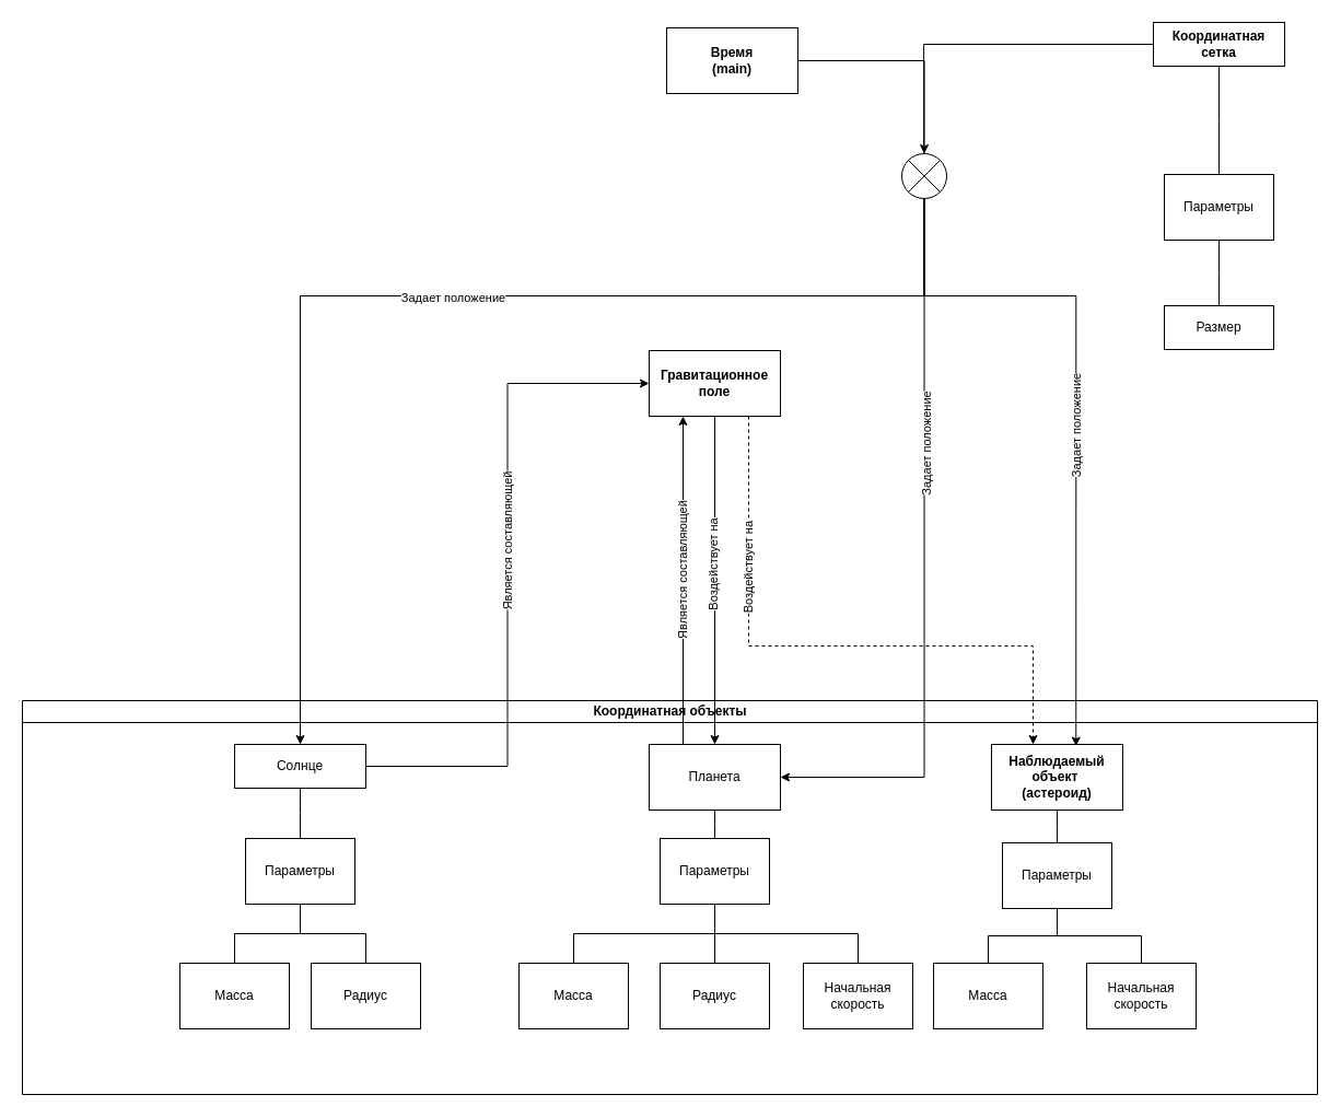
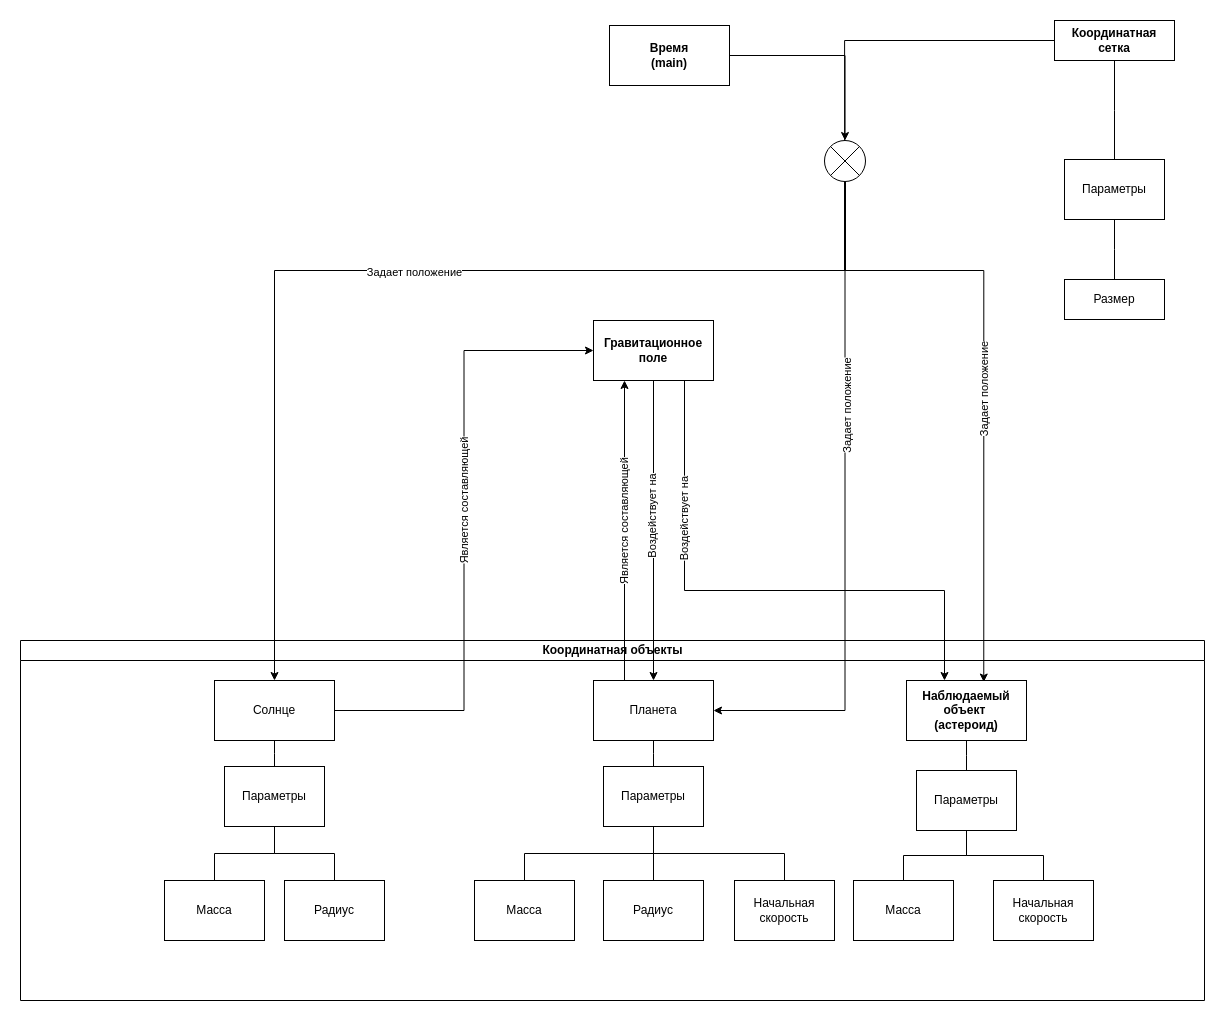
  <mxCell id="0" />
  <mxCell id="1" parent="0" />
  <mxCell id="2" value="Координатная объекты" style="swimlane;html=1;startSize=20;horizontal=1;containerType=tree;newEdgeStyle={&quot;edgeStyle&quot;:&quot;elbowEdgeStyle&quot;,&quot;startArrow&quot;:&quot;none&quot;,&quot;endArrow&quot;:&quot;none&quot;};" parent="1" vertex="1"><mxGeometry x="20" y="640" width="1184" height="360" as="geometry" /></mxCell>
  <mxCell id="3" value="" style="edgeStyle=elbowEdgeStyle;elbow=vertical;startArrow=none;endArrow=none;rounded=0;" parent="2" source="4" target="5" edge="1"><mxGeometry relative="1" as="geometry" /></mxCell>
- <mxCell id="4" value="Солнце" style="whiteSpace=wrap;html=1;align=center;treeFolding=1;treeMoving=1;newEdgeStyle={&quot;edgeStyle&quot;:&quot;elbowEdgeStyle&quot;,&quot;startArrow&quot;:&quot;none&quot;,&quot;endArrow&quot;:&quot;none&quot;};" parent="2" vertex="1"><mxGeometry x="194" y="40" width="120" height="40" as="geometry" /></mxCell>
+ <mxCell id="4" value="Солнце" style="whiteSpace=wrap;html=1;align=center;treeFolding=1;treeMoving=1;newEdgeStyle={&quot;edgeStyle&quot;:&quot;elbowEdgeStyle&quot;,&quot;startArrow&quot;:&quot;none&quot;,&quot;endArrow&quot;:&quot;none&quot;};" parent="2" vertex="1"><mxGeometry x="194" y="40" width="120" height="60" as="geometry" /></mxCell>
  <mxCell id="5" value="Параметры" style="whiteSpace=wrap;html=1;align=center;verticalAlign=middle;treeFolding=1;treeMoving=1;newEdgeStyle={&quot;edgeStyle&quot;:&quot;elbowEdgeStyle&quot;,&quot;startArrow&quot;:&quot;none&quot;,&quot;endArrow&quot;:&quot;none&quot;};" parent="2" vertex="1"><mxGeometry x="204" y="126" width="100" height="60" as="geometry" /></mxCell>
  <mxCell id="6" value="" style="edgeStyle=elbowEdgeStyle;elbow=vertical;startArrow=none;endArrow=none;rounded=0;" parent="2" source="5" target="7" edge="1"><mxGeometry relative="1" as="geometry"><mxPoint x="-604" y="-740.0" as="sourcePoint" /></mxGeometry></mxCell>
  <mxCell id="7" value="Масса" style="whiteSpace=wrap;html=1;align=center;verticalAlign=middle;treeFolding=1;treeMoving=1;newEdgeStyle={&quot;edgeStyle&quot;:&quot;elbowEdgeStyle&quot;,&quot;startArrow&quot;:&quot;none&quot;,&quot;endArrow&quot;:&quot;none&quot;};" parent="2" vertex="1"><mxGeometry x="144" y="240" width="100" height="60" as="geometry" /></mxCell>
  <mxCell id="8" value="" style="edgeStyle=elbowEdgeStyle;elbow=vertical;startArrow=none;endArrow=none;rounded=0;" parent="2" source="5" target="9" edge="1"><mxGeometry relative="1" as="geometry"><mxPoint x="-604" y="-740.0" as="sourcePoint" /></mxGeometry></mxCell>
  <mxCell id="9" value="Радиус" style="whiteSpace=wrap;html=1;align=center;verticalAlign=middle;treeFolding=1;treeMoving=1;newEdgeStyle={&quot;edgeStyle&quot;:&quot;elbowEdgeStyle&quot;,&quot;startArrow&quot;:&quot;none&quot;,&quot;endArrow&quot;:&quot;none&quot;};" parent="2" vertex="1"><mxGeometry x="264" y="240" width="100" height="60" as="geometry" /></mxCell>
  <mxCell id="10" value="Планета" style="whiteSpace=wrap;html=1;align=center;treeFolding=1;treeMoving=1;newEdgeStyle={&quot;edgeStyle&quot;:&quot;elbowEdgeStyle&quot;,&quot;startArrow&quot;:&quot;none&quot;,&quot;endArrow&quot;:&quot;none&quot;};" parent="2" vertex="1"><mxGeometry x="573" y="40" width="120" height="60" as="geometry" /></mxCell>
  <mxCell id="11" value="Параметры" style="whiteSpace=wrap;html=1;align=center;verticalAlign=middle;treeFolding=1;treeMoving=1;newEdgeStyle={&quot;edgeStyle&quot;:&quot;elbowEdgeStyle&quot;,&quot;startArrow&quot;:&quot;none&quot;,&quot;endArrow&quot;:&quot;none&quot;};" parent="2" vertex="1"><mxGeometry x="583" y="126" width="100" height="60" as="geometry" /></mxCell>
  <mxCell id="12" value="" style="edgeStyle=elbowEdgeStyle;elbow=vertical;startArrow=none;endArrow=none;rounded=0;" parent="2" source="10" target="11" edge="1"><mxGeometry relative="1" as="geometry" /></mxCell>
  <mxCell id="13" value="" style="edgeStyle=elbowEdgeStyle;elbow=vertical;startArrow=none;endArrow=none;rounded=0;" parent="2" source="11" target="14" edge="1"><mxGeometry relative="1" as="geometry"><mxPoint x="560" y="100.0" as="sourcePoint" /></mxGeometry></mxCell>
  <mxCell id="14" value="Масса" style="whiteSpace=wrap;html=1;align=center;verticalAlign=middle;treeFolding=1;treeMoving=1;newEdgeStyle={&quot;edgeStyle&quot;:&quot;elbowEdgeStyle&quot;,&quot;startArrow&quot;:&quot;none&quot;,&quot;endArrow&quot;:&quot;none&quot;};" parent="2" vertex="1"><mxGeometry x="454" y="240" width="100" height="60" as="geometry" /></mxCell>
  <mxCell id="15" value="" style="edgeStyle=elbowEdgeStyle;elbow=vertical;startArrow=none;endArrow=none;rounded=0;" parent="2" source="11" target="16" edge="1"><mxGeometry relative="1" as="geometry"><mxPoint x="560" y="100.0" as="sourcePoint" /></mxGeometry></mxCell>
  <mxCell id="16" value="Радиус" style="whiteSpace=wrap;html=1;align=center;verticalAlign=middle;treeFolding=1;treeMoving=1;newEdgeStyle={&quot;edgeStyle&quot;:&quot;elbowEdgeStyle&quot;,&quot;startArrow&quot;:&quot;none&quot;,&quot;endArrow&quot;:&quot;none&quot;};" parent="2" vertex="1"><mxGeometry x="583" y="240" width="100" height="60" as="geometry" /></mxCell>
  <mxCell id="17" value="&lt;b&gt;Наблюдаемый объект&amp;nbsp;&lt;br&gt;(астероид)&lt;/b&gt;" style="whiteSpace=wrap;html=1;align=center;treeFolding=1;treeMoving=1;newEdgeStyle={&quot;edgeStyle&quot;:&quot;elbowEdgeStyle&quot;,&quot;startArrow&quot;:&quot;none&quot;,&quot;endArrow&quot;:&quot;none&quot;};" parent="2" vertex="1"><mxGeometry x="886" y="40" width="120" height="60" as="geometry" /></mxCell>
  <mxCell id="18" value="Параметры" style="whiteSpace=wrap;html=1;align=center;verticalAlign=middle;treeFolding=1;treeMoving=1;newEdgeStyle={&quot;edgeStyle&quot;:&quot;elbowEdgeStyle&quot;,&quot;startArrow&quot;:&quot;none&quot;,&quot;endArrow&quot;:&quot;none&quot;};" parent="2" vertex="1"><mxGeometry x="896" y="130" width="100" height="60" as="geometry" /></mxCell>
  <mxCell id="19" value="" style="edgeStyle=elbowEdgeStyle;elbow=vertical;startArrow=none;endArrow=none;rounded=0;" parent="2" source="17" target="18" edge="1"><mxGeometry relative="1" as="geometry" /></mxCell>
  <mxCell id="20" value="" style="edgeStyle=elbowEdgeStyle;elbow=vertical;startArrow=none;endArrow=none;rounded=0;" parent="2" source="18" target="21" edge="1"><mxGeometry relative="1" as="geometry"><mxPoint x="1760" y="960.0" as="sourcePoint" /></mxGeometry></mxCell>
  <mxCell id="21" value="Масса" style="whiteSpace=wrap;html=1;align=center;verticalAlign=middle;treeFolding=1;treeMoving=1;newEdgeStyle={&quot;edgeStyle&quot;:&quot;elbowEdgeStyle&quot;,&quot;startArrow&quot;:&quot;none&quot;,&quot;endArrow&quot;:&quot;none&quot;};" parent="2" vertex="1"><mxGeometry x="833" y="240" width="100" height="60" as="geometry" /></mxCell>
  <mxCell id="22" value="" style="edgeStyle=elbowEdgeStyle;elbow=vertical;startArrow=none;endArrow=none;rounded=0;" parent="2" source="11" target="23" edge="1"><mxGeometry relative="1" as="geometry"><mxPoint x="-194" y="-760" as="sourcePoint" /></mxGeometry></mxCell>
  <mxCell id="23" value="Начальная скорость" style="whiteSpace=wrap;html=1;align=center;verticalAlign=middle;treeFolding=1;treeMoving=1;newEdgeStyle={&quot;edgeStyle&quot;:&quot;elbowEdgeStyle&quot;,&quot;startArrow&quot;:&quot;none&quot;,&quot;endArrow&quot;:&quot;none&quot;};" parent="2" vertex="1"><mxGeometry x="714" y="240" width="100" height="60" as="geometry" /></mxCell>
  <mxCell id="24" value="" style="edgeStyle=elbowEdgeStyle;elbow=vertical;startArrow=none;endArrow=none;rounded=0;" parent="2" source="18" target="25" edge="1"><mxGeometry relative="1" as="geometry"><mxPoint x="119" y="-760" as="sourcePoint" /></mxGeometry></mxCell>
  <mxCell id="25" value="Начальная скорость" style="whiteSpace=wrap;html=1;align=center;verticalAlign=middle;treeFolding=1;treeMoving=1;newEdgeStyle={&quot;edgeStyle&quot;:&quot;elbowEdgeStyle&quot;,&quot;startArrow&quot;:&quot;none&quot;,&quot;endArrow&quot;:&quot;none&quot;};" parent="2" vertex="1"><mxGeometry x="973" y="240" width="100" height="60" as="geometry" /></mxCell>
  <mxCell id="26" value="Параметры" style="whiteSpace=wrap;html=1;align=center;verticalAlign=middle;treeFolding=1;treeMoving=1;newEdgeStyle={&quot;edgeStyle&quot;:&quot;elbowEdgeStyle&quot;,&quot;startArrow&quot;:&quot;none&quot;,&quot;endArrow&quot;:&quot;none&quot;};" parent="1" vertex="1"><mxGeometry x="1064" y="159" width="100" height="60" as="geometry" /></mxCell>
  <mxCell id="27" value="" style="edgeStyle=elbowEdgeStyle;elbow=vertical;startArrow=none;endArrow=none;rounded=0;" parent="1" source="48" target="26" edge="1"><mxGeometry relative="1" as="geometry" /></mxCell>
  <mxCell id="28" value="" style="edgeStyle=elbowEdgeStyle;elbow=vertical;startArrow=none;endArrow=none;rounded=0;" parent="1" source="26" target="29" edge="1"><mxGeometry relative="1" as="geometry"><mxPoint x="1014" y="169" as="sourcePoint" /></mxGeometry></mxCell>
  <mxCell id="29" value="Размер" style="whiteSpace=wrap;html=1;align=center;verticalAlign=middle;treeFolding=1;treeMoving=1;newEdgeStyle={&quot;edgeStyle&quot;:&quot;elbowEdgeStyle&quot;,&quot;startArrow&quot;:&quot;none&quot;,&quot;endArrow&quot;:&quot;none&quot;};" parent="1" vertex="1"><mxGeometry x="1064" y="279" width="100" height="40" as="geometry" /></mxCell>
  <mxCell id="30" style="edgeStyle=orthogonalEdgeStyle;rounded=0;orthogonalLoop=1;jettySize=auto;html=1;" parent="1" source="34" target="10" edge="1"><mxGeometry relative="1" as="geometry" /></mxCell>
  <mxCell id="31" value="Воздействует на" style="edgeLabel;html=1;align=center;verticalAlign=middle;resizable=0;points=[];rotation=-90;" parent="30" vertex="1" connectable="0"><mxGeometry x="-0.085" y="-2" relative="1" as="geometry"><mxPoint as="offset" /></mxGeometry></mxCell>
- <mxCell id="32" style="edgeStyle=orthogonalEdgeStyle;rounded=0;orthogonalLoop=1;jettySize=auto;html=1;dashed=1;" parent="1" source="34" target="17" edge="1"><mxGeometry relative="1" as="geometry"><Array as="points"><mxPoint x="684" y="590" /><mxPoint x="944" y="590" /></Array></mxGeometry></mxCell>
+ <mxCell id="32" style="edgeStyle=orthogonalEdgeStyle;rounded=0;orthogonalLoop=1;jettySize=auto;html=1;" parent="1" source="34" target="17" edge="1"><mxGeometry relative="1" as="geometry"><Array as="points"><mxPoint x="684" y="590" /><mxPoint x="944" y="590" /></Array></mxGeometry></mxCell>
  <mxCell id="33" value="Воздействует на" style="edgeLabel;html=1;align=center;verticalAlign=middle;resizable=0;points=[];rotation=-90;" parent="32" vertex="1" connectable="0"><mxGeometry x="-0.489" y="4" relative="1" as="geometry"><mxPoint x="-4" y="-3.33" as="offset" /></mxGeometry></mxCell>
  <mxCell id="34" value="&lt;b&gt;Гравитационное поле&lt;/b&gt;" style="whiteSpace=wrap;html=1;align=center;treeFolding=1;treeMoving=1;newEdgeStyle={&quot;edgeStyle&quot;:&quot;elbowEdgeStyle&quot;,&quot;startArrow&quot;:&quot;none&quot;,&quot;endArrow&quot;:&quot;none&quot;};" parent="1" vertex="1"><mxGeometry x="593" y="320" width="120" height="60" as="geometry" /></mxCell>
  <mxCell id="35" style="edgeStyle=orthogonalEdgeStyle;rounded=0;orthogonalLoop=1;jettySize=auto;html=1;entryX=0.5;entryY=0;entryDx=0;entryDy=0;" parent="1" source="36" target="49" edge="1"><mxGeometry relative="1" as="geometry" /></mxCell>
  <mxCell id="36" value="&lt;b&gt;Время&lt;br&gt;(main)&lt;br&gt;&lt;/b&gt;" style="whiteSpace=wrap;html=1;align=center;treeFolding=1;treeMoving=1;newEdgeStyle={&quot;edgeStyle&quot;:&quot;elbowEdgeStyle&quot;,&quot;startArrow&quot;:&quot;none&quot;,&quot;endArrow&quot;:&quot;none&quot;};" parent="1" vertex="1"><mxGeometry x="609" y="25" width="120" height="60" as="geometry" /></mxCell>
  <mxCell id="37" value="" style="edgeStyle=orthogonalEdgeStyle;rounded=0;orthogonalLoop=1;jettySize=auto;html=1;" parent="1" target="34" edge="1"><mxGeometry relative="1" as="geometry"><mxPoint x="624" y="680" as="sourcePoint" /><Array as="points"><mxPoint x="624" y="640" /><mxPoint x="624" y="640" /></Array></mxGeometry></mxCell>
  <mxCell id="38" value="Является составляющей" style="edgeLabel;html=1;align=center;verticalAlign=middle;resizable=0;points=[];rotation=270;" parent="37" vertex="1" connectable="0"><mxGeometry x="0.054" y="1" relative="1" as="geometry"><mxPoint as="offset" /></mxGeometry></mxCell>
  <mxCell id="39" style="edgeStyle=orthogonalEdgeStyle;rounded=0;orthogonalLoop=1;jettySize=auto;html=1;entryX=0;entryY=0.5;entryDx=0;entryDy=0;" parent="1" source="4" target="34" edge="1"><mxGeometry relative="1" as="geometry" /></mxCell>
  <mxCell id="40" value="Является составляющей" style="edgeLabel;html=1;align=center;verticalAlign=middle;resizable=0;points=[];rotation=270;" parent="39" vertex="1" connectable="0"><mxGeometry x="-0.29" y="2" relative="1" as="geometry"><mxPoint x="2" y="-118.53" as="offset" /></mxGeometry></mxCell>
  <mxCell id="41" style="edgeStyle=orthogonalEdgeStyle;rounded=0;orthogonalLoop=1;jettySize=auto;html=1;" parent="1" target="4" edge="1"><mxGeometry relative="1" as="geometry"><mxPoint x="845" y="180" as="sourcePoint" /><Array as="points"><mxPoint x="845" y="270" /><mxPoint x="274" y="270" /></Array></mxGeometry></mxCell>
  <mxCell id="42" value="Задает положение" style="edgeLabel;html=1;align=center;verticalAlign=middle;resizable=0;points=[];" parent="41" vertex="1" connectable="0"><mxGeometry x="0.148" y="1" relative="1" as="geometry"><mxPoint x="93.29" as="offset" /></mxGeometry></mxCell>
  <mxCell id="43" style="edgeStyle=orthogonalEdgeStyle;rounded=0;orthogonalLoop=1;jettySize=auto;html=1;entryX=1;entryY=0.5;entryDx=0;entryDy=0;exitX=0.5;exitY=1;exitDx=0;exitDy=0;" parent="1" source="49" target="10" edge="1"><mxGeometry relative="1" as="geometry"><Array as="points"><mxPoint x="845" y="710" /></Array></mxGeometry></mxCell>
  <mxCell id="44" value="Задает положение" style="edgeLabel;html=1;align=center;verticalAlign=middle;resizable=0;points=[];rotation=-90;" parent="43" vertex="1" connectable="0"><mxGeometry x="-0.319" y="1" relative="1" as="geometry"><mxPoint as="offset" /></mxGeometry></mxCell>
  <mxCell id="45" style="edgeStyle=orthogonalEdgeStyle;rounded=0;orthogonalLoop=1;jettySize=auto;html=1;entryX=0.644;entryY=0.026;entryDx=0;entryDy=0;entryPerimeter=0;" parent="1" target="17" edge="1"><mxGeometry relative="1" as="geometry"><mxPoint x="844" y="180" as="sourcePoint" /><mxPoint x="987" y="720" as="targetPoint" /><Array as="points"><mxPoint x="844" y="270" /><mxPoint x="983" y="270" /></Array></mxGeometry></mxCell>
  <mxCell id="46" value="Задает положение" style="edgeLabel;html=1;align=center;verticalAlign=middle;resizable=0;points=[];rotation=-90;" parent="45" vertex="1" connectable="0"><mxGeometry x="-0.429" y="-1" relative="1" as="geometry"><mxPoint x="46" y="119" as="offset" /></mxGeometry></mxCell>
  <mxCell id="47" style="edgeStyle=orthogonalEdgeStyle;rounded=0;orthogonalLoop=1;jettySize=auto;html=1;entryX=0.491;entryY=0.597;entryDx=0;entryDy=0;entryPerimeter=0;" parent="1" source="48" target="49" edge="1"><mxGeometry relative="1" as="geometry" /></mxCell>
  <mxCell id="48" value="&lt;b&gt;Координатная сетка&lt;/b&gt;" style="whiteSpace=wrap;html=1;align=center;treeFolding=1;treeMoving=1;newEdgeStyle={&quot;edgeStyle&quot;:&quot;elbowEdgeStyle&quot;,&quot;startArrow&quot;:&quot;none&quot;,&quot;endArrow&quot;:&quot;none&quot;};" parent="1" vertex="1"><mxGeometry x="1054" y="20" width="120" height="40" as="geometry" /></mxCell>
  <mxCell id="49" value="" style="shape=sumEllipse;perimeter=ellipsePerimeter;whiteSpace=wrap;html=1;backgroundOutline=1;" parent="1" vertex="1"><mxGeometry x="824" y="140" width="41" height="41" as="geometry" /></mxCell>
